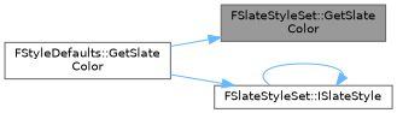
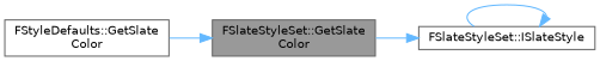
  digraph {
    rankdir=LR
    node [color=grey40 fillcolor=white fontname=Helvetica fontsize=10 shape=box style=filled]
    edge [color=steelblue1 fontname=Helvetica fontsize=10 labelfontname=Helvetica labelfontsize=10 style=solid]
    n1 [color=gray40 fillcolor=grey60 fontcolor=black height=0.2 label="FSlateStyleSet::GetSlate\lColor" width=0.4]
    n2 [height=0.2 label="FSlateStyleSet::ISlateStyle" width=0.4]
    n3 [height=0.2 label="FStyleDefaults::GetSlate\lColor" width=0.4]
-   n3 -> n2
+   n1 -> n2
    n2 -> n2
    n3 -> n1
  }
